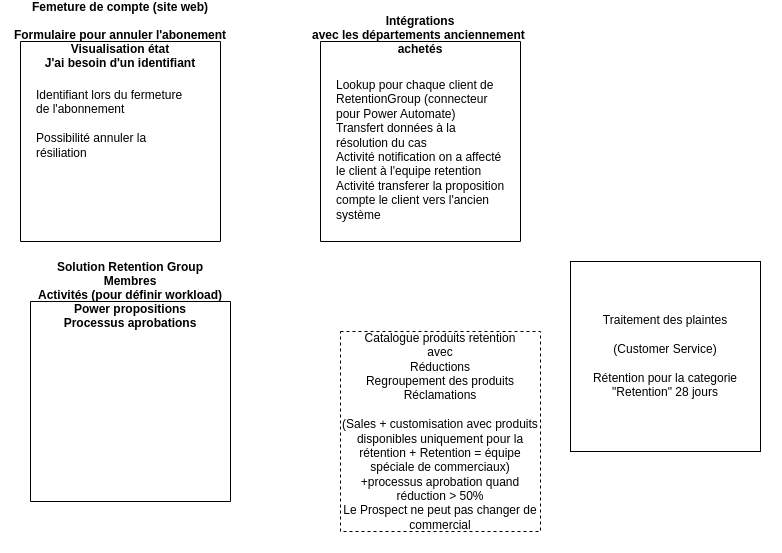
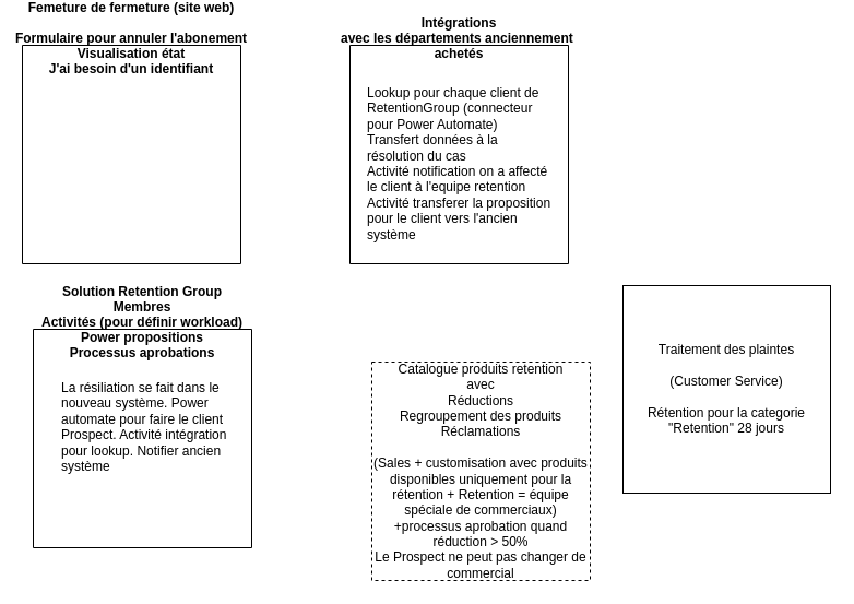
  <mxCell id="0" />
  <mxCell id="1" parent="0" />
- <mxCell id="2" value="Femeture de compte (site web)&#10;&#10;Formulaire pour annuler l'abonement&#10;Visualisation état&#10;J'ai besoin d'un identifiant&#10;" style="swimlane;startSize=0;" vertex="1" parent="1"><mxGeometry x="20" y="20" width="200" height="200" as="geometry" /></mxCell>
- <mxCell id="3" value="&lt;div&gt;Identifiant lors du fermeture de l'abonnement&lt;/div&gt;&lt;div&gt;&lt;br&gt;&lt;/div&gt;&lt;div&gt;Possibilité annuler la résiliation&lt;br&gt;&lt;/div&gt;" style="text;strokeColor=none;fillColor=none;spacingLeft=4;spacingRight=4;overflow=hidden;rotatable=0;points=[[0,0.5],[1,0.5]];portConstraint=eastwest;fontSize=12;whiteSpace=wrap;html=1;" vertex="1" parent="2"><mxGeometry x="10" y="40" width="170" height="100" as="geometry" /></mxCell>
+ <mxCell id="2" value="Femeture de fermeture (site web)&#10;&#10;Formulaire pour annuler l'abonement&#10;Visualisation état&#10;J'ai besoin d'un identifiant&#10;" style="swimlane;startSize=0;" vertex="1" parent="1"><mxGeometry x="20" y="20" width="200" height="200" as="geometry" /></mxCell>
  <mxCell id="4" value="Intégrations&#10;avec les départements anciennement &#10;achetés&#10;" style="swimlane;startSize=0;" vertex="1" parent="1"><mxGeometry x="320" y="20" width="200" height="200" as="geometry" /></mxCell>
- <mxCell id="5" value="&lt;div&gt;Lookup pour chaque client de RetentionGroup (connecteur pour Power Automate)&lt;/div&gt;&lt;div&gt;Transfert données à la résolution du cas&lt;/div&gt;&lt;div&gt;Activité notification on a affecté le client à l'equipe retention&lt;/div&gt;&lt;div&gt;Activité transferer la proposition compte le client vers l'ancien système&lt;br&gt;&lt;/div&gt;" style="text;strokeColor=none;fillColor=none;spacingLeft=4;spacingRight=4;overflow=hidden;rotatable=0;points=[[0,0.5],[1,0.5]];portConstraint=eastwest;fontSize=12;whiteSpace=wrap;html=1;" vertex="1" parent="4"><mxGeometry x="10" y="30" width="180" height="170" as="geometry" /></mxCell>
+ <mxCell id="5" value="&lt;div&gt;Lookup pour chaque client de RetentionGroup (connecteur pour Power Automate)&lt;/div&gt;&lt;div&gt;Transfert données à la résolution du cas&lt;/div&gt;&lt;div&gt;Activité notification on a affecté le client à l'equipe retention&lt;/div&gt;&lt;div&gt;Activité transferer la proposition pour le client vers l'ancien système&lt;br&gt;&lt;/div&gt;" style="text;strokeColor=none;fillColor=none;spacingLeft=4;spacingRight=4;overflow=hidden;rotatable=0;points=[[0,0.5],[1,0.5]];portConstraint=eastwest;fontSize=12;whiteSpace=wrap;html=1;" vertex="1" parent="4"><mxGeometry x="10" y="30" width="180" height="170" as="geometry" /></mxCell>
  <mxCell id="6" value="Solution Retention Group&#10;Membres&#10;Activités (pour définir workload)&#10;Power propositions&#10;Processus aprobations&#10;" style="swimlane;startSize=0;" vertex="1" parent="1"><mxGeometry x="30" y="280" width="200" height="200" as="geometry" /></mxCell>
+ <mxCell id="7" value="La résiliation se fait dans le nouveau système. Power automate pour faire le client Prospect. Activité intégration pour lookup. Notifier ancien système" style="text;strokeColor=none;fillColor=none;spacingLeft=4;spacingRight=4;overflow=hidden;rotatable=0;points=[[0,0.5],[1,0.5]];portConstraint=eastwest;fontSize=12;whiteSpace=wrap;html=1;" vertex="1" parent="6"><mxGeometry x="20" y="40" width="170" height="130" as="geometry" /></mxCell>
  <mxCell id="8" value="&lt;div&gt;Catalogue produits retention&lt;/div&gt;&lt;div&gt;avec&lt;/div&gt;&lt;div&gt;Réductions&lt;/div&gt;&lt;div&gt;Regroupement des produits&lt;/div&gt;&lt;div&gt;Réclamations&lt;br&gt;&lt;/div&gt;&lt;div&gt;&lt;br&gt;&lt;/div&gt;&lt;div&gt;(Sales + customisation avec produits disponibles uniquement pour la rétention + Retention = équipe spéciale de commerciaux)&lt;/div&gt;&lt;div&gt;+processus aprobation quand réduction &amp;gt; 50%&lt;/div&gt;&lt;div&gt;Le Prospect ne peut pas changer de commercial&lt;br&gt;&lt;/div&gt;" style="whiteSpace=wrap;html=1;aspect=fixed;dashed=1;" vertex="1" parent="1"><mxGeometry x="340" y="310" width="200" height="200" as="geometry" /></mxCell>
  <mxCell id="9" value="&lt;div&gt;Traitement des plaintes&lt;/div&gt;&lt;div&gt;&lt;br&gt;&lt;/div&gt;&lt;div&gt;(Customer Service)&lt;/div&gt;&lt;div&gt;&lt;br&gt;&lt;/div&gt;&lt;div&gt;Rétention pour la categorie &quot;Retention&quot; 28 jours&lt;br&gt;&lt;/div&gt;" style="whiteSpace=wrap;html=1;aspect=fixed;" vertex="1" parent="1"><mxGeometry x="570" y="240" width="190" height="190" as="geometry" /></mxCell>
